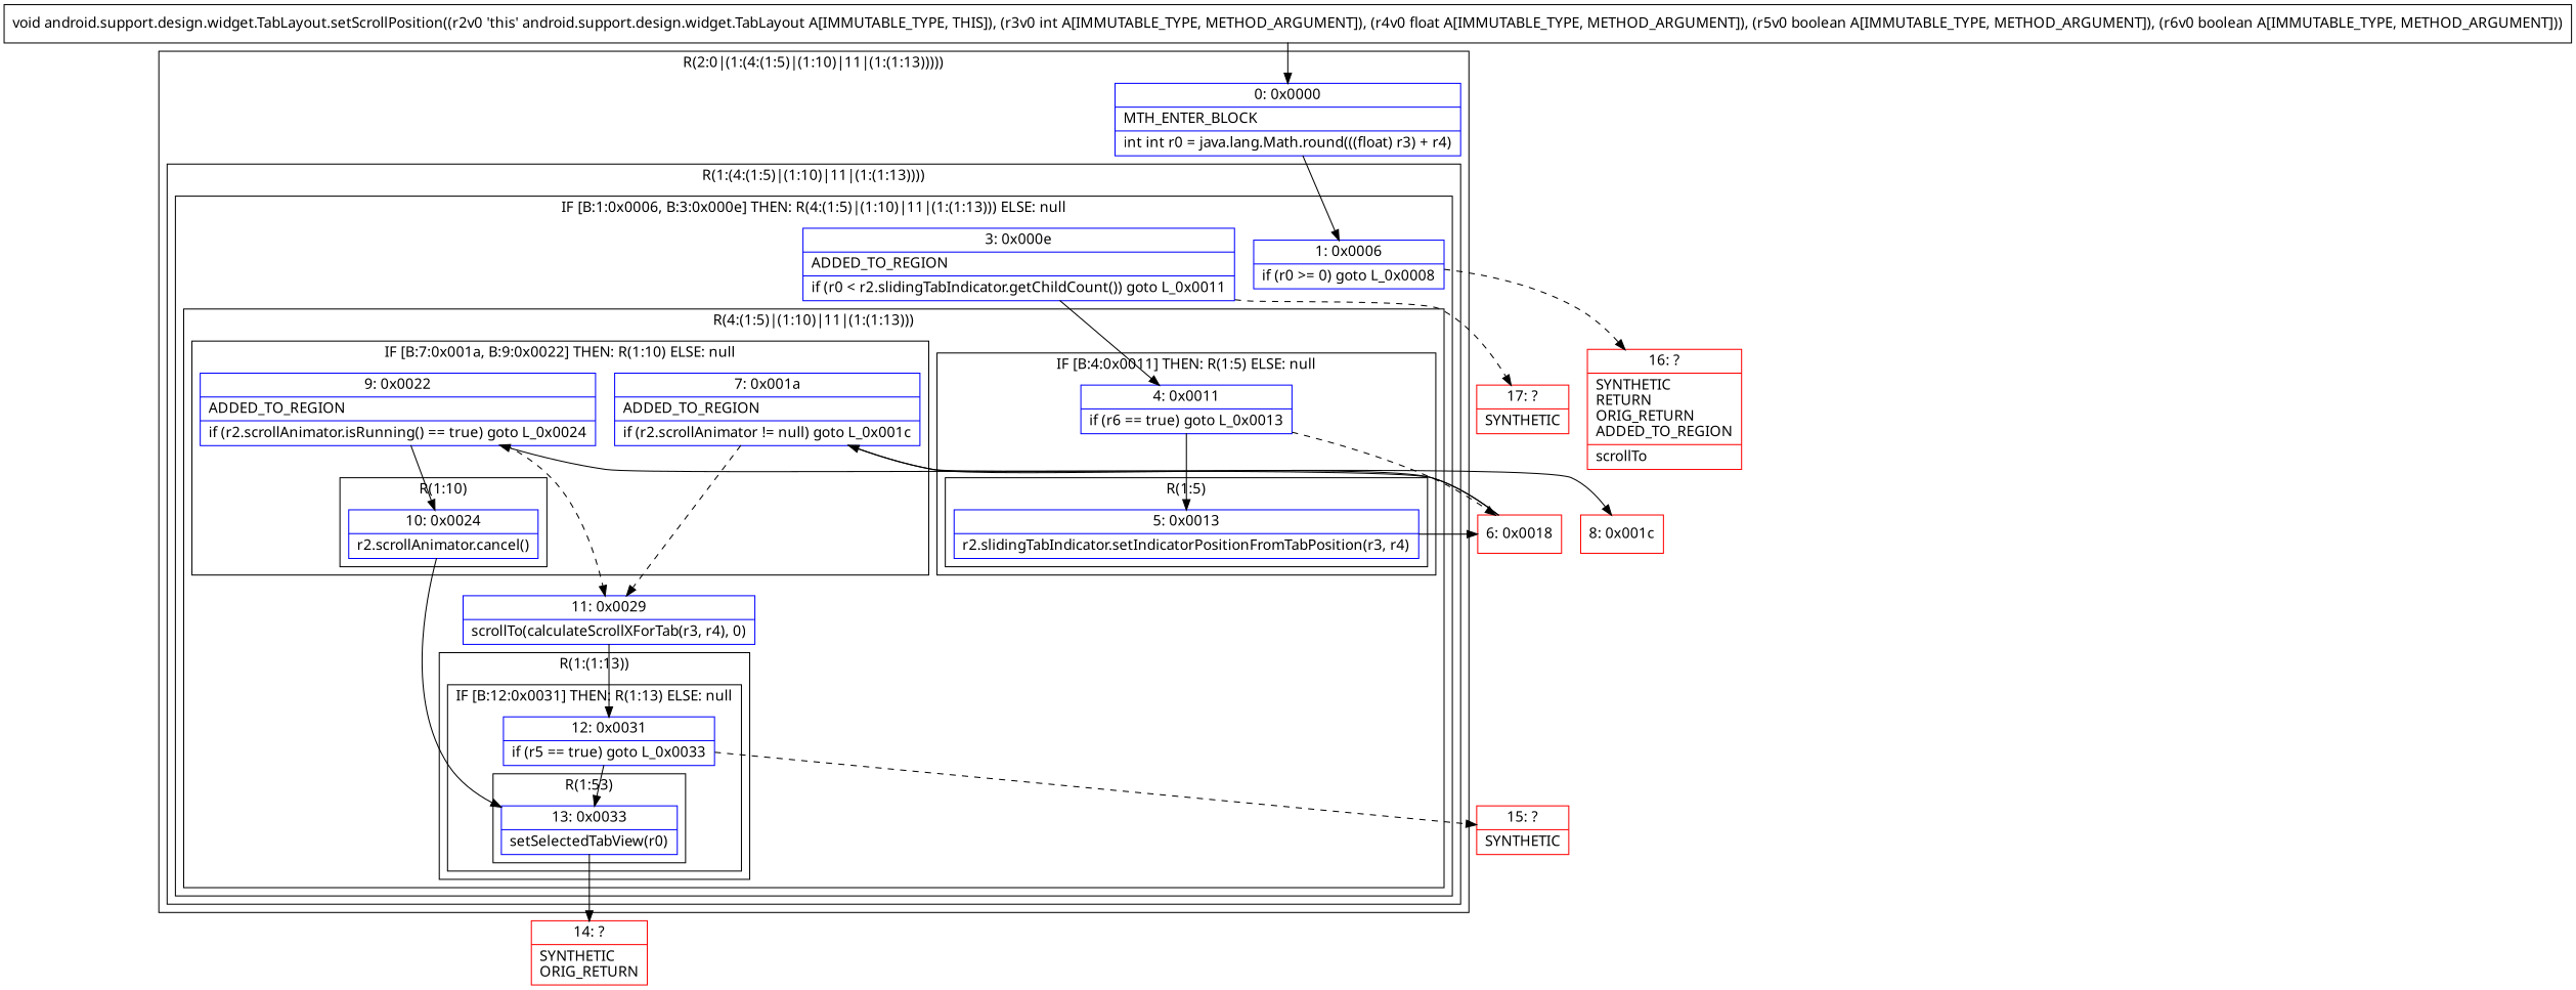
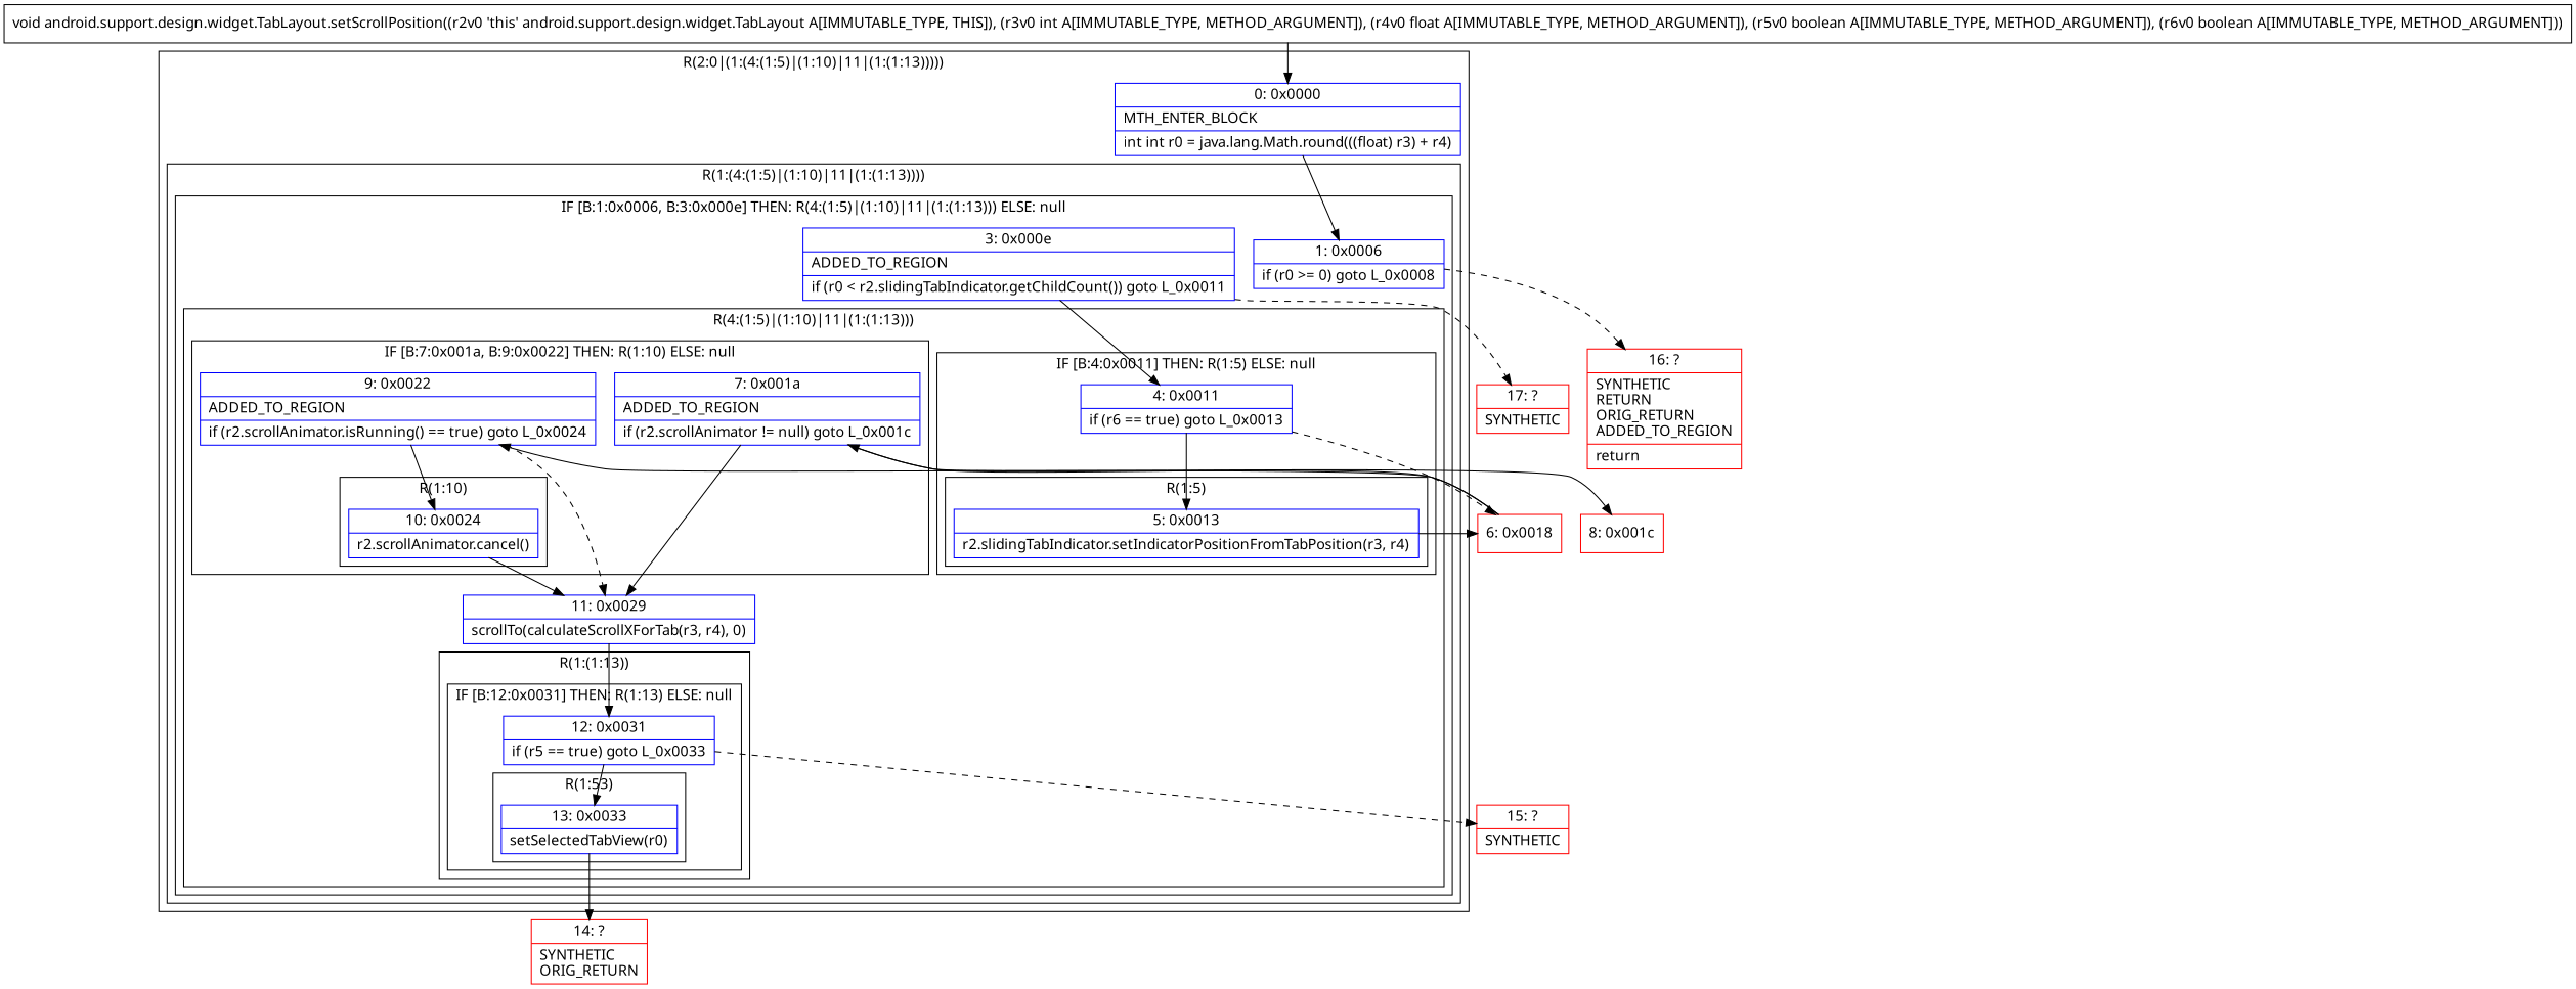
  digraph {
    fontname="Noto Sans"
    node [color=blue fontname="Noto Sans" shape=record]
    edge [fontname="Noto Sans"]
    n1 [label="{5\:\ 0x0013|r2.slidingTabIndicator.setIndicatorPositionFromTabPosition(r3, r4)\l}"]
    n2 [label="{4\:\ 0x0011|if (r6 == true) goto L_0x0013\l}"]
    n3 [label="{10\:\ 0x0024|r2.scrollAnimator.cancel()\l}"]
    n4 [label="{7\:\ 0x001a|ADDED_TO_REGION\l|if (r2.scrollAnimator != null) goto L_0x001c\l}"]
    n5 [label="{9\:\ 0x0022|ADDED_TO_REGION\l|if (r2.scrollAnimator.isRunning() == true) goto L_0x0024\l}"]
    n6 [label="{13\:\ 0x0033|setSelectedTabView(r0)\l}"]
    n7 [label="{12\:\ 0x0031|if (r5 == true) goto L_0x0033\l}"]
    n8 [label="{11\:\ 0x0029|scrollTo(calculateScrollXForTab(r3, r4), 0)\l}"]
    n9 [label="{1\:\ 0x0006|if (r0 \>= 0) goto L_0x0008\l}"]
    n10 [label="{3\:\ 0x000e|ADDED_TO_REGION\l|if (r0 \< r2.slidingTabIndicator.getChildCount()) goto L_0x0011\l}"]
    n11 [label="{0\:\ 0x0000|MTH_ENTER_BLOCK\l|int int r0 = java.lang.Math.round(((float) r3) + r4)\l}"]
    n12 [color=red label="{6\:\ 0x0018}"]
    n13 [color=red label="{8\:\ 0x001c}"]
    n14 [color=red label="{14\:\ ?|SYNTHETIC\lORIG_RETURN\l}"]
    n15 [color=red label="{15\:\ ?|SYNTHETIC\l}"]
-   n16 [color=red label="{16\:\ ?|SYNTHETIC\lRETURN\lORIG_RETURN\lADDED_TO_REGION\l|scrollTo\l}"]
+   n16 [color=red label="{16\:\ ?|SYNTHETIC\lRETURN\lORIG_RETURN\lADDED_TO_REGION\l|return\l}"]
    n17 [color=red label="{17\:\ ?|SYNTHETIC\l}"]
    n18 [label="{void android.support.design.widget.TabLayout.setScrollPosition((r2v0 'this' android.support.design.widget.TabLayout A[IMMUTABLE_TYPE, THIS]), (r3v0 int A[IMMUTABLE_TYPE, METHOD_ARGUMENT]), (r4v0 float A[IMMUTABLE_TYPE, METHOD_ARGUMENT]), (r5v0 boolean A[IMMUTABLE_TYPE, METHOD_ARGUMENT]), (r6v0 boolean A[IMMUTABLE_TYPE, METHOD_ARGUMENT])) }" color=""]
    subgraph cluster_1 {
      label="R(2:0|(1:(4:(1:5)|(1:10)|11|(1:(1:13)))))"
      n11
      subgraph cluster_2 {
        label="R(1:(4:(1:5)|(1:10)|11|(1:(1:13))))"
        subgraph cluster_3 {
          label="IF [B:1:0x0006, B:3:0x000e] THEN: R(4:(1:5)|(1:10)|11|(1:(1:13))) ELSE: null"
          n9
          n10
          subgraph cluster_4 {
            label="R(4:(1:5)|(1:10)|11|(1:(1:13)))"
            n8
            subgraph cluster_5 {
              label="IF [B:4:0x0011] THEN: R(1:5) ELSE: null"
              n2
              subgraph cluster_6 {
                label="R(1:5)"
                n1
              }
            }
            subgraph cluster_7 {
              label="IF [B:7:0x001a, B:9:0x0022] THEN: R(1:10) ELSE: null"
              n4
              n5
              subgraph cluster_8 {
                label="R(1:10)"
                n3
              }
            }
            subgraph cluster_9 {
              label="R(1:(1:13))"
              subgraph cluster_10 {
                label="IF [B:12:0x0031] THEN: R(1:13) ELSE: null"
                n7
                subgraph cluster_11 {
                  label="R(1:53)"
                  n6
                }
              }
            }
          }
        }
      }
    }
    n1 -> n12
    n2 -> n1
    n2 -> n12 [style=dashed]
-   n3 -> n6
-   n4 -> n8 [style=dashed]
+   n3 -> n8
+   n4 -> n8 [style=solid]
    n4 -> n13
    n5 -> n3
    n5 -> n8 [style=dashed]
    n6 -> n14
    n7 -> n6
    n7 -> n15 [style=dashed]
    n8 -> n7
    n9 -> n16 [style=dashed]
    n10 -> n2
    n10 -> n17 [style=dashed]
    n11 -> n9
    n12 -> n4
    n12 -> n5
    n18 -> n11
  }
